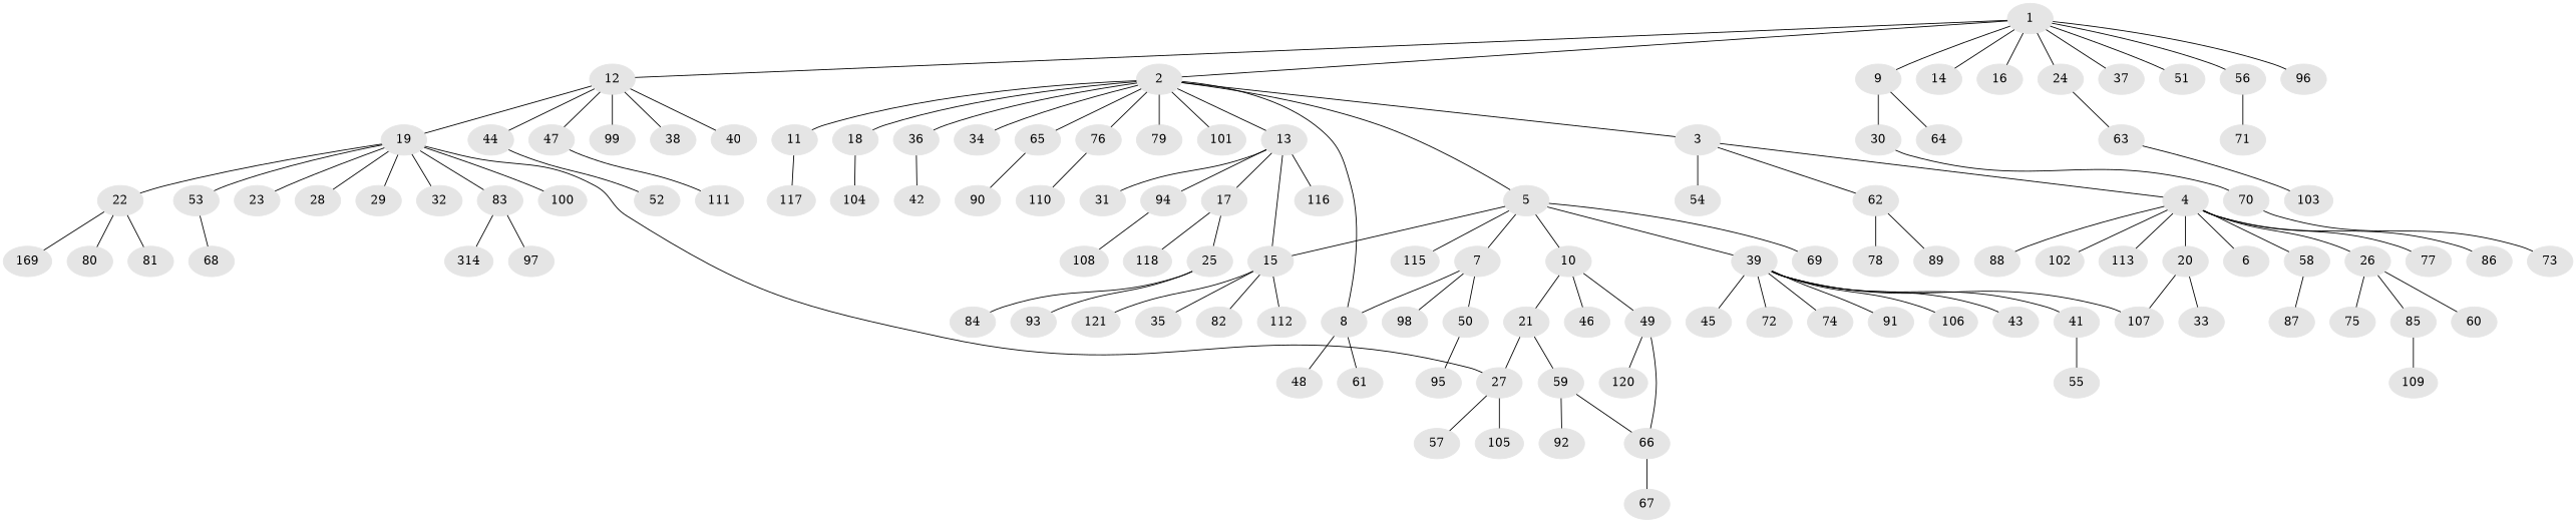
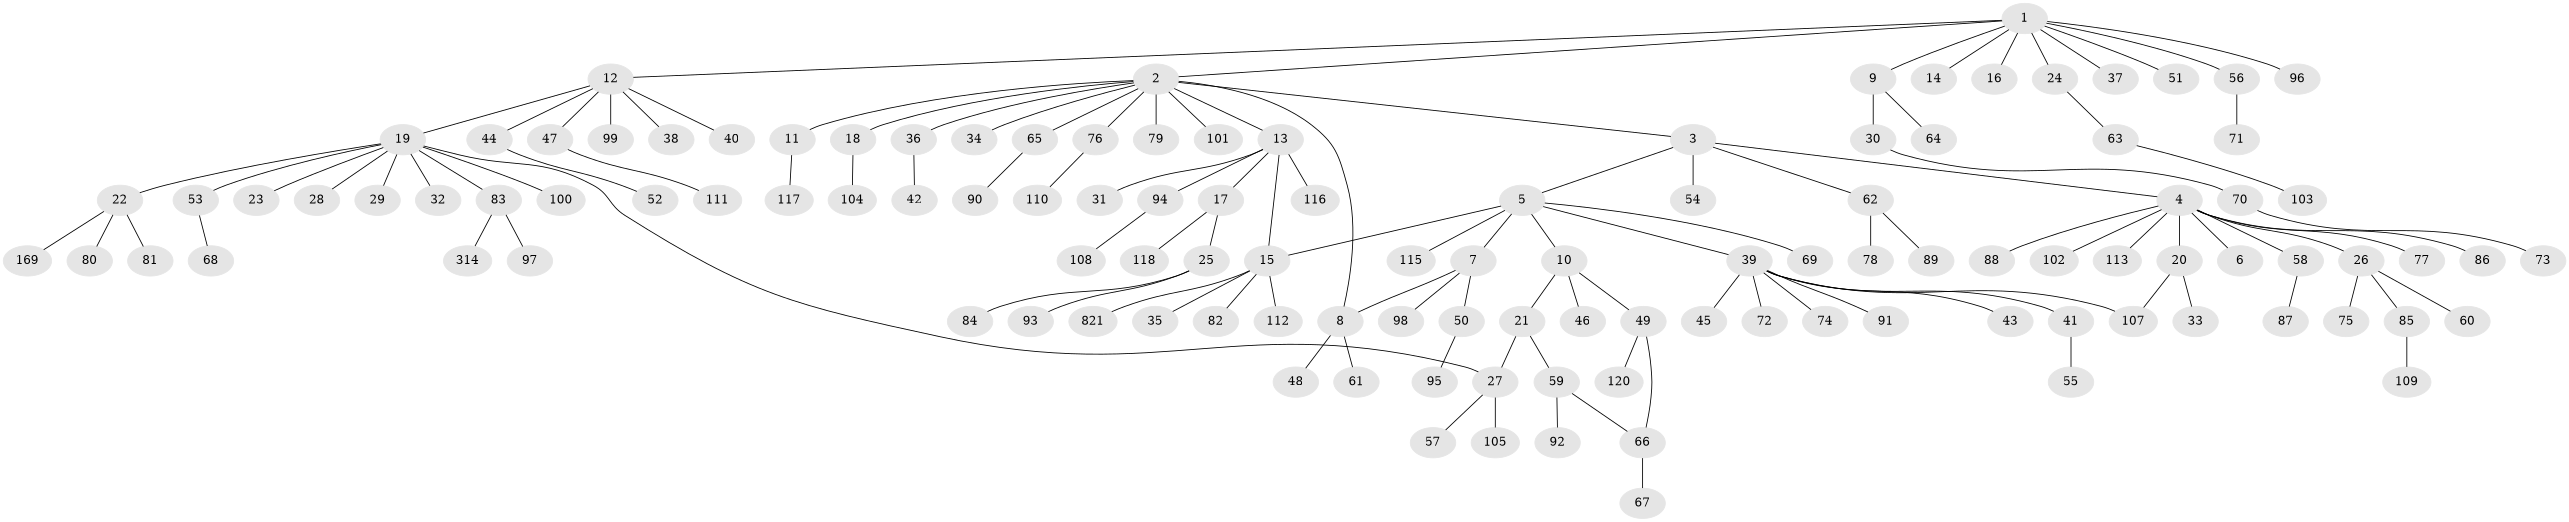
  graph {
    node [color=gray90 style=filled]
    1
    2
    9
    12
    14
    16
    24
    37
    51
    56
    96
    3
    5
    8
    11
    13
    18
    34
    36
    65
    76
    79
    101
    30
    64
    19
    38
    40
    44
    47
    99
    63
    71
    4
    54
    62
    7
    10
    15
    39
    69
    115
    48
    61
    117
    17
    31
    94
    116
    104
    42
    90
    110
    6
    20
    26
    58
    77
    86
    88
    102
    113
    78
    89
    33
    107
    60
    75
    85
    87
    50
    98
    21
    46
    49
    35
    82
    112
-   121
+   121 [label=821]
    41
    43
    45
    72
    74
    91
-   106
    95
    70
    27
    59
    66
    120
    22
    23
    28
    29
    32
    53
    83
    100
    52
    111
    25
    118
    108
    84
    93
    80
    81
    n110 [label=169]
    57
    105
    68
    97
    n115 [label=314]
    92
    103
    109
    73
    55
    67
    1 -- 2
    1 -- 9
    1 -- 12
    1 -- 14
    1 -- 16
    1 -- 24
    1 -- 37
    1 -- 51
    1 -- 56
    1 -- 96
    2 -- 3
-   2 -- 5
+   3 -- 5
    2 -- 8
    2 -- 11
    2 -- 13
    2 -- 18
    2 -- 34
    2 -- 36
    2 -- 65
    2 -- 76
    2 -- 79
    2 -- 101
    9 -- 30
    9 -- 64
    12 -- 19
    12 -- 38
    12 -- 40
    12 -- 44
    12 -- 47
    12 -- 99
    24 -- 63
    56 -- 71
    3 -- 4
    3 -- 54
    3 -- 62
    5 -- 7
    5 -- 10
    5 -- 15
    5 -- 39
    5 -- 69
    5 -- 115
    8 -- 48
    8 -- 61
    11 -- 117
    13 -- 15
    13 -- 17
    13 -- 31
    13 -- 94
    13 -- 116
    18 -- 104
    36 -- 42
    65 -- 90
    76 -- 110
    30 -- 70
    19 -- 27
    19 -- 22
    19 -- 23
    19 -- 28
    19 -- 29
    19 -- 32
    19 -- 53
    19 -- 83
    19 -- 100
    44 -- 52
    47 -- 111
    63 -- 103
    4 -- 6
    4 -- 20
    4 -- 26
    4 -- 58
    4 -- 77
    4 -- 86
    4 -- 88
    4 -- 102
    4 -- 113
    62 -- 78
    62 -- 89
    7 -- 8
    7 -- 50
    7 -- 98
    10 -- 21
    10 -- 46
    10 -- 49
    15 -- 35
    15 -- 82
    15 -- 112
    15 -- 121
    39 -- 107
    39 -- 41
    39 -- 43
    39 -- 45
    39 -- 72
    39 -- 74
    39 -- 91
-   39 -- 106
    17 -- 25
    17 -- 118
    94 -- 108
    20 -- 33
    20 -- 107
    26 -- 60
    26 -- 75
    26 -- 85
    58 -- 87
    85 -- 109
    50 -- 95
    21 -- 27
    21 -- 59
    49 -- 66
    49 -- 120
    41 -- 55
    70 -- 73
    27 -- 57
    27 -- 105
    59 -- 66
    59 -- 92
    66 -- 67
    22 -- 80
    22 -- 81
    22 -- n110
    53 -- 68
    83 -- 97
    83 -- n115
    25 -- 84
    25 -- 93
  }
